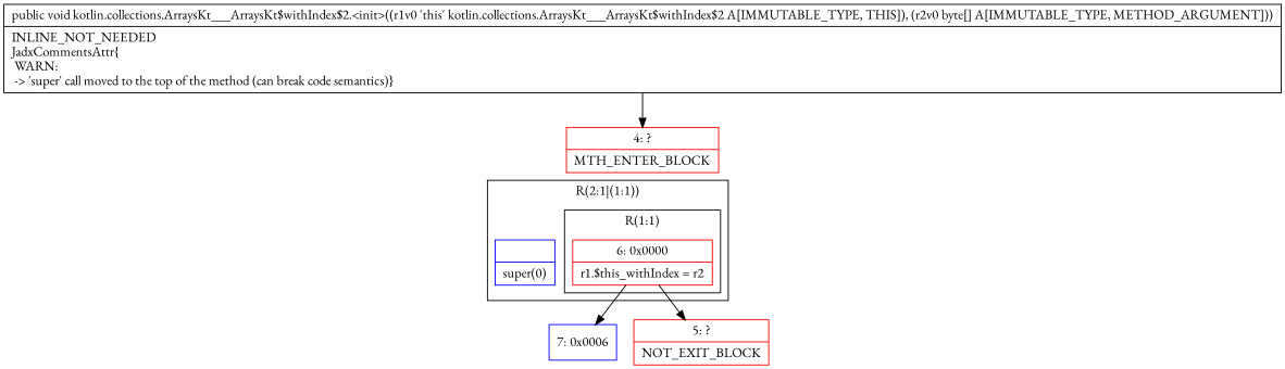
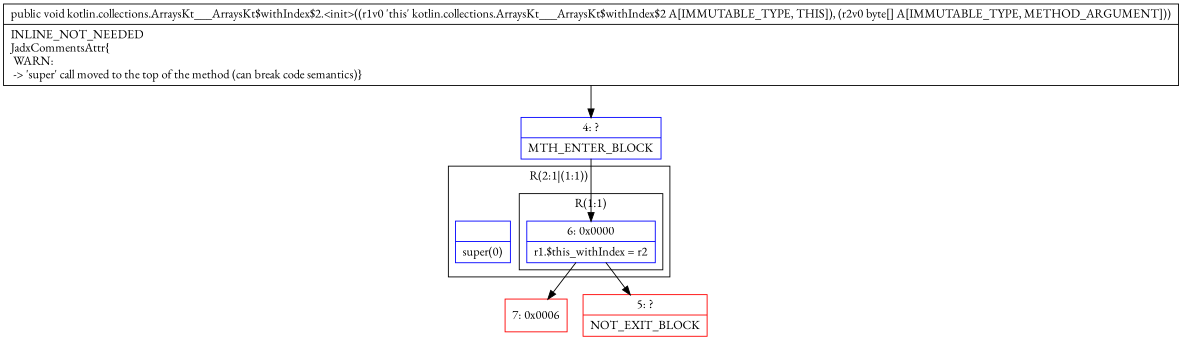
  digraph {
    fontname="EB Garamond"
    node [color=red fontname="EB Garamond" shape=record]
    edge [fontname="EB Garamond"]
-   n1 [label="{6\:\ 0x0000|r1.$this_withIndex = r2\l}"]
+   n1 [color=blue label="{6\:\ 0x0000|r1.$this_withIndex = r2\l}"]
    n2 [color=blue label="{|super(0)\l}"]
-   n3 [color=blue label="{7\:\ 0x0006}"]
+   n3 [label="{7\:\ 0x0006}"]
    n4 [label="{5\:\ ?|NOT_EXIT_BLOCK\l}"]
-   n5 [label="{4\:\ ?|MTH_ENTER_BLOCK\l}"]
+   n5 [color=blue label="{4\:\ ?|MTH_ENTER_BLOCK\l}"]
    n6 [label="{public void kotlin.collections.ArraysKt___ArraysKt$withIndex$2.\<init\>((r1v0 'this' kotlin.collections.ArraysKt___ArraysKt$withIndex$2 A[IMMUTABLE_TYPE, THIS]), (r2v0 byte[] A[IMMUTABLE_TYPE, METHOD_ARGUMENT]))  | INLINE_NOT_NEEDED\lJadxCommentsAttr\{\l WARN: \l \-\> 'super' call moved to the top of the method (can break code semantics)\}\l}" color=""]
    subgraph cluster_1 {
      label="R(2:1|(1:1))"
      n2
      subgraph cluster_2 {
        label="R(1:1)"
        n1
      }
    }
    n1 -> n3
    n1 -> n4
+   n5 -> n1
    n6 -> n5
  }
